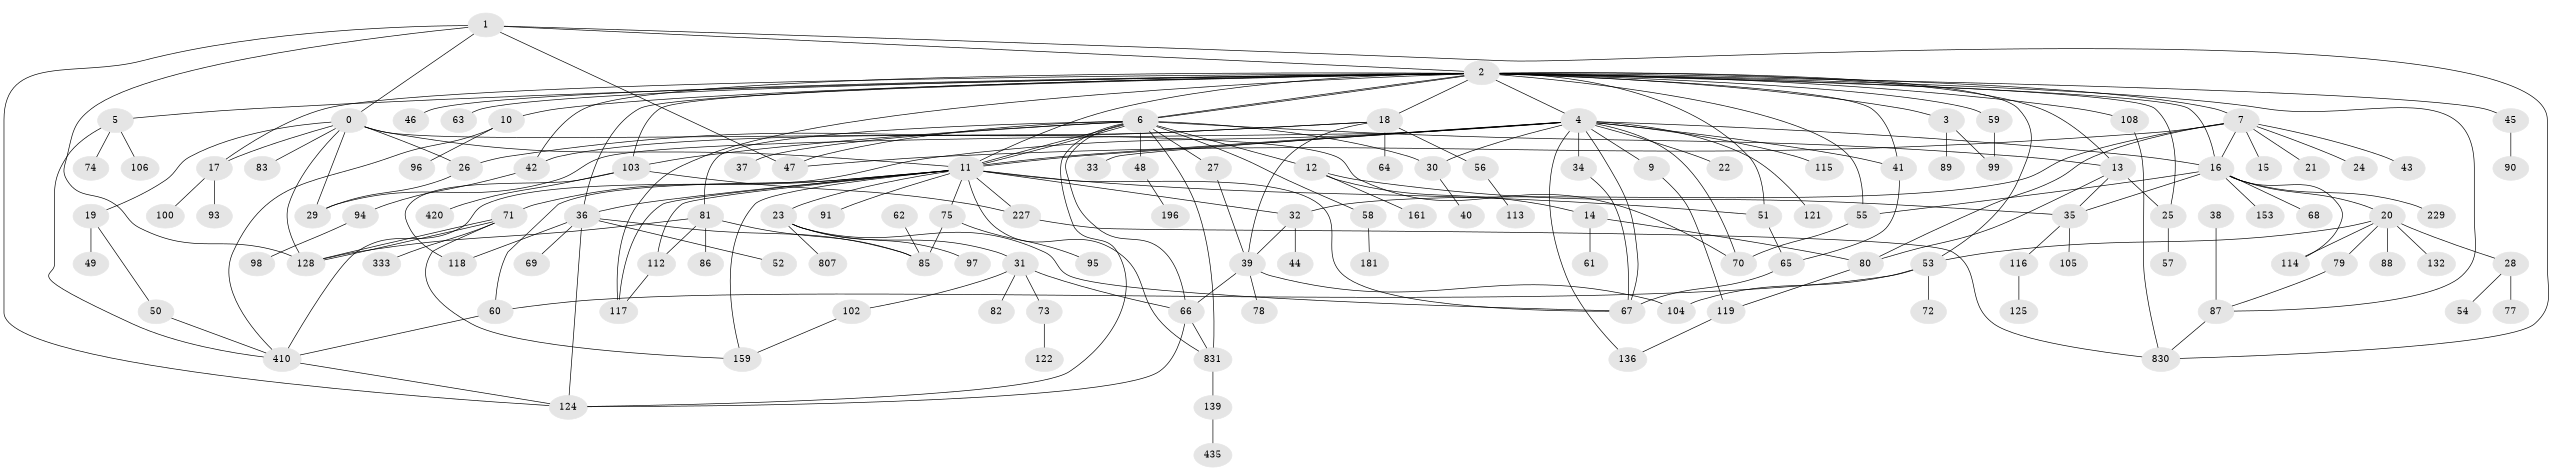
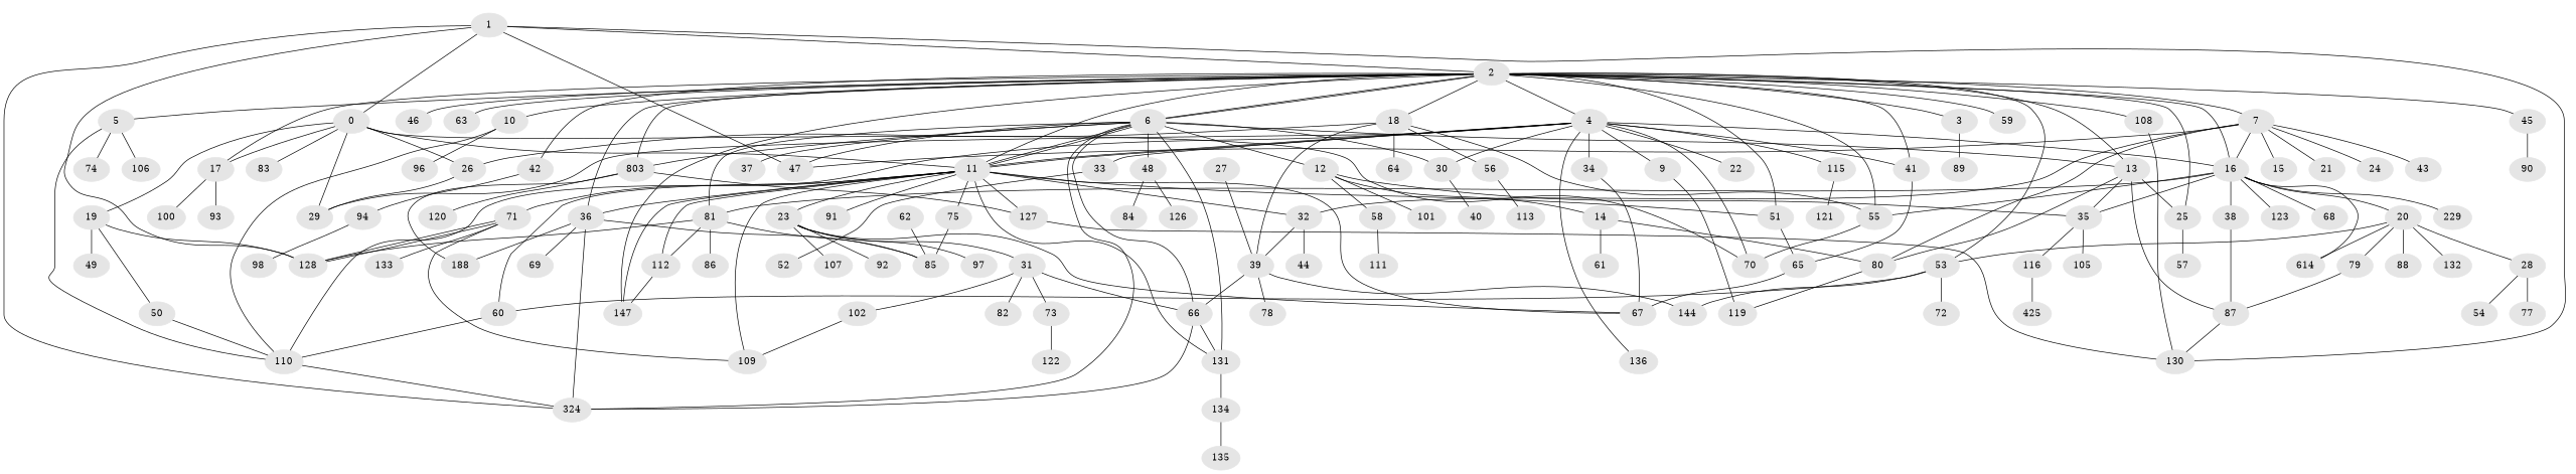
  graph {
    node [color=gray90 style=filled]
    1
    2
    n3 [label=0]
    47
-   124
+   124 [label=324]
    128
-   130 [label=830]
+   130
    3
    4
    5
    6
    7
    10
    11
    13
    16
    17
    18
    25
    36
    41
    42
    45
    46
    51
    53
    55
    59
    63
    87
-   103
+   103 [label=803]
    108
-   117
+   117 [label=147]
    29
    70
    19
    26
    83
    62
    85
    89
-   99
    9
    22
    30
    33
    34
    67
-   110 [label=410]
+   110
    115
    121
    136
    74
    106
    12
    27
    37
    48
    58
    66
    81
-   131 [label=831]
+   131
    15
    21
    24
    32
    43
    80
    96
    71
    23
    60
    75
    91
-   109 [label=159]
+   109
    112
-   127 [label=227]
+   127
    35
    20
    38
    68
-   114
-   123 [label=153]
+   114 [label=614]
+   123
    n84 [label=229]
    93
    100
    39
    56
    64
    57
    69
-   118
+   118 [label=188]
    65
    94
    90
-   104
+   104 [label=144]
    72
-   133 [label=333]
-   120 [label=420]
+   133
+   120
    119
    40
    52
    14
-   101 [label=161]
-   126 [label=196]
-   111 [label=181]
+   101
+   84
+   126
+   111
    86
-   134 [label=139]
+   134
    44
    49
    50
    31
+   92
    97
-   107 [label=807]
-   95
+   107
    61
    105
    116
    78
    28
    79
    88
    132
    113
    54
    77
    73
    82
    102
    122
-   125
+   125 [label=425]
    98
-   135 [label=435]
+   135
    1 -- 2
    1 -- n3
    1 -- 47
    1 -- 124
    1 -- 128
    1 -- 130
    2 -- 3
    2 -- 4
    2 -- 5
    2 -- 6
    2 -- 6
    2 -- 7
    2 -- 10
    2 -- 11
    2 -- 13
    2 -- 16
    2 -- 17
    2 -- 18
    2 -- 25
    2 -- 36
    2 -- 41
    2 -- 42
    2 -- 45
    2 -- 46
    2 -- 51
    2 -- 53
    2 -- 55
    2 -- 59
    2 -- 63
-   2 -- 87
+   13 -- 87
    2 -- 103
    2 -- 108
    2 -- 117
-   n3 -- 128
+   19 -- 128
    n3 -- 11
    n3 -- 17
    n3 -- 29
    n3 -- 70
    n3 -- 19
    n3 -- 26
    n3 -- 83
    3 -- 89
-   3 -- 99
    4 -- 11
    4 -- 11
    4 -- 16
    4 -- 41
    4 -- 29
    4 -- 70
    4 -- 9
    4 -- 22
    4 -- 30
    4 -- 33
    4 -- 34
-   4 -- 67
    4 -- 110
    4 -- 115
-   4 -- 121
+   115 -- 121
    4 -- 136
    5 -- 110
    5 -- 74
    5 -- 106
    6 -- 47
    6 -- 124
    6 -- 11
    6 -- 11
    6 -- 13
    6 -- 103
    6 -- 30
    6 -- 12
-   6 -- 27
    6 -- 37
    6 -- 48
-   6 -- 58
+   12 -- 58
    6 -- 66
    6 -- 81
    6 -- 131
    7 -- 47
    7 -- 16
    7 -- 15
    7 -- 21
    7 -- 24
    7 -- 32
    7 -- 43
    7 -- 80
    10 -- 110
    10 -- 96
    11 -- 36
    11 -- 51
    11 -- 117
    11 -- 67
    11 -- 131
    11 -- 32
    11 -- 71
    11 -- 23
    11 -- 60
    11 -- 75
    11 -- 91
    11 -- 109
    11 -- 112
    11 -- 127
    13 -- 25
    13 -- 80
    13 -- 35
    16 -- 55
+   16 -- 81
    16 -- 35
    16 -- 20
+   16 -- 38
    16 -- 68
    16 -- 114
    16 -- 123
    16 -- n84
    17 -- 93
    17 -- 100
-   18 -- 42
+   18 -- 55
    18 -- 26
    18 -- 39
    18 -- 56
    18 -- 64
    25 -- 57
    36 -- 124
    36 -- 85
    36 -- 69
    36 -- 118
    41 -- 65
    42 -- 94
    45 -- 90
    51 -- 65
    53 -- 60
    53 -- 104
    53 -- 72
    55 -- 70
-   59 -- 99
    87 -- 130
    103 -- 127
    103 -- 118
    103 -- 120
    108 -- 130
    19 -- 49
    19 -- 50
    26 -- 29
    62 -- 85
    9 -- 119
    30 -- 40
-   36 -- 52
+   33 -- 52
    34 -- 67
    110 -- 124
    12 -- 35
    12 -- 14
    12 -- 101
    27 -- 39
+   48 -- 84
    48 -- 126
    58 -- 111
    66 -- 124
    66 -- 131
    81 -- 128
    81 -- 85
    81 -- 112
    81 -- 86
    131 -- 134
    32 -- 39
    32 -- 44
    80 -- 119
    71 -- 128
    71 -- 128
    71 -- 109
    71 -- 133
    23 -- 67
    23 -- 31
+   23 -- 92
    23 -- 97
    23 -- 107
    60 -- 110
    75 -- 85
-   75 -- 95
    112 -- 117
    127 -- 130
    35 -- 105
    35 -- 116
    20 -- 53
    20 -- 114
    20 -- 28
    20 -- 79
    20 -- 88
    20 -- 132
    38 -- 87
    39 -- 66
    39 -- 104
    39 -- 78
    56 -- 113
    65 -- 67
    94 -- 98
-   119 -- 136
    14 -- 80
    14 -- 61
    134 -- 135
    50 -- 110
    31 -- 66
    31 -- 73
    31 -- 82
    31 -- 102
    116 -- 125
    28 -- 54
    28 -- 77
    79 -- 87
    73 -- 122
    102 -- 109
  }
